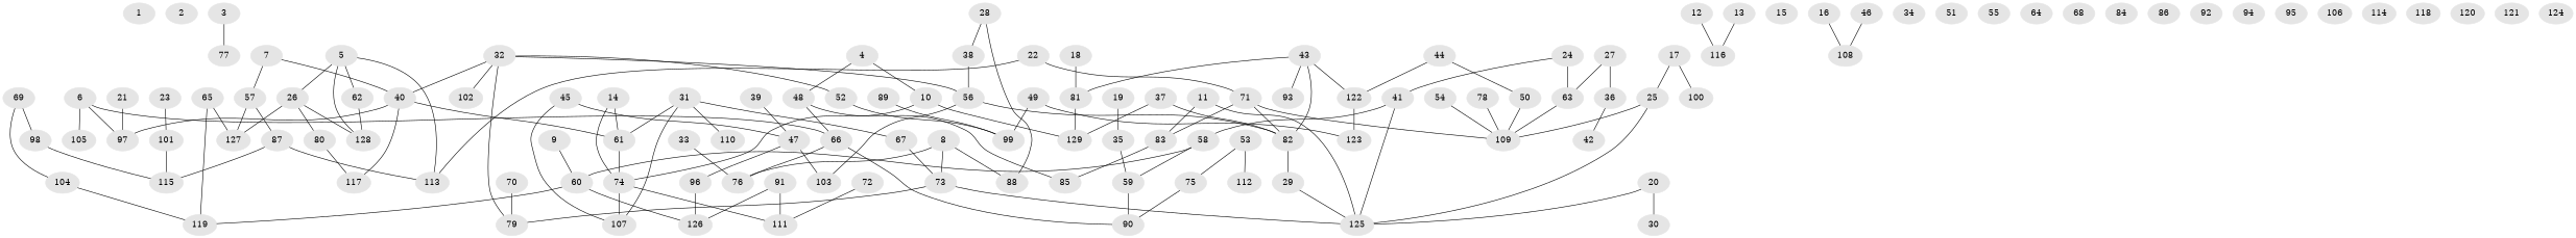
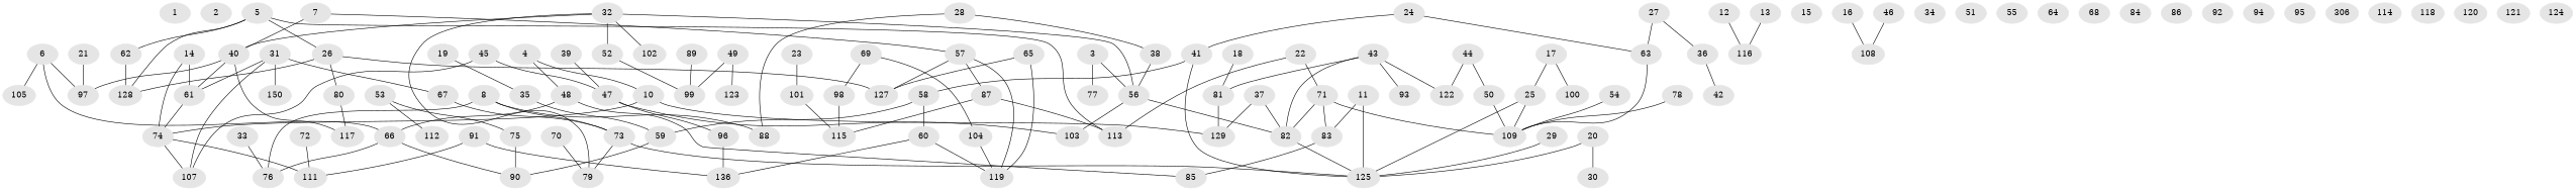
  graph {
    node [color=gray90 style=filled]
    1
    2
    3
    56
    77
    82
    103
    4
    10
    48
    74
    129
    66
    85
    5
    26
    62
    113
    128
    80
    127
    6
    97
    105
    76
    90
    7
    40
    57
    61
    117
    87
    119
    8
    73
    88
    125
    79
-   9
    60
-   126
+   126 [label=136]
    107
    111
    11
    83
    12
    116
    13
    14
    15
    16
    108
    17
    25
    100
    109
    18
    81
    19
    35
    59
    20
    30
    21
    22
    71
    23
    101
    115
    24
    41
    63
    58
    27
    36
    42
    28
    38
    29
    31
    67
-   110
+   110 [label=150]
    32
    52
    102
    99
    33
    34
    37
    39
    47
    96
    43
    93
    122
    123
    44
    50
    45
    46
    49
    51
    53
    75
    112
    54
    55
    64
    65
    68
    69
    98
    104
    70
    72
    78
    84
    86
    89
    91
    92
    94
    95
-   106
+   106 [label=306]
    114
    118
    120
    121
    124
+   3 -- 56
    3 -- 77
    56 -- 82
    56 -- 103
-   82 -- 29
+   82 -- 125
    4 -- 10
    4 -- 48
    10 -- 74
    10 -- 129
    48 -- 66
    48 -- 85
    74 -- 107
    74 -- 111
    66 -- 76
    66 -- 90
    5 -- 26
    5 -- 62
    5 -- 113
    5 -- 128
    26 -- 128
    26 -- 80
    26 -- 127
    62 -- 128
    80 -- 117
    6 -- 66
    6 -- 97
    6 -- 105
    7 -- 40
    7 -- 57
    40 -- 97
    40 -- 61
    40 -- 117
    57 -- 127
    57 -- 87
+   57 -- 119
    61 -- 74
    87 -- 113
    87 -- 115
    8 -- 76
    8 -- 73
    8 -- 88
    73 -- 125
    73 -- 79
-   9 -- 60
    60 -- 119
    60 -- 126
    11 -- 125
    11 -- 83
    83 -- 85
    12 -- 116
    13 -- 116
    14 -- 74
    14 -- 61
    16 -- 108
    17 -- 25
    17 -- 100
    25 -- 125
    25 -- 109
    18 -- 81
    81 -- 129
    19 -- 35
    35 -- 59
    59 -- 90
    20 -- 125
    20 -- 30
    21 -- 97
    22 -- 113
    22 -- 71
    71 -- 82
    71 -- 83
    71 -- 109
    23 -- 101
    101 -- 115
    24 -- 41
    24 -- 63
    41 -- 125
    41 -- 58
    63 -- 109
    58 -- 60
    58 -- 59
    27 -- 63
    27 -- 36
    36 -- 42
    28 -- 88
    28 -- 38
    38 -- 56
    29 -- 125
    31 -- 61
    31 -- 107
    31 -- 67
    31 -- 110
    67 -- 73
    32 -- 56
    32 -- 40
    32 -- 79
    32 -- 52
    32 -- 102
    52 -- 99
    33 -- 76
    37 -- 82
    37 -- 129
    39 -- 47
    47 -- 103
    47 -- 96
    96 -- 126
    43 -- 82
    43 -- 81
    43 -- 93
    43 -- 122
-   122 -- 123
    44 -- 122
    44 -- 50
    50 -- 109
    45 -- 107
    45 -- 47
    46 -- 108
    49 -- 99
    49 -- 123
    53 -- 75
    53 -- 112
    75 -- 90
    54 -- 109
    65 -- 127
    65 -- 119
    69 -- 98
    69 -- 104
    98 -- 115
    104 -- 119
    70 -- 79
    72 -- 111
    78 -- 109
    89 -- 99
    91 -- 126
    91 -- 111
  }
